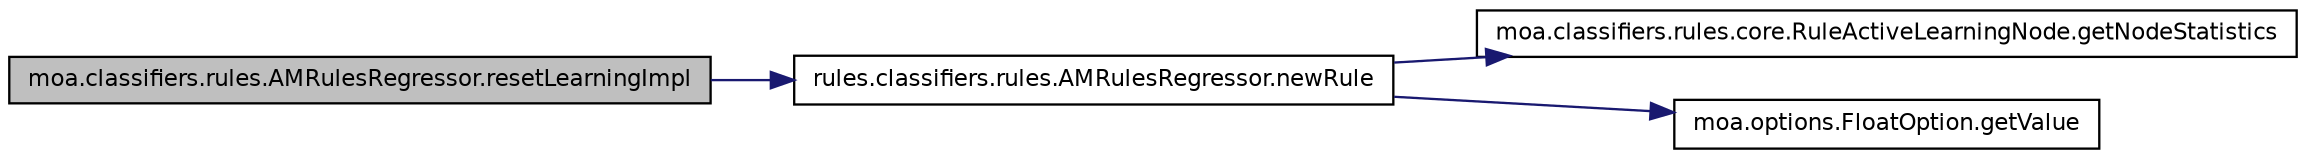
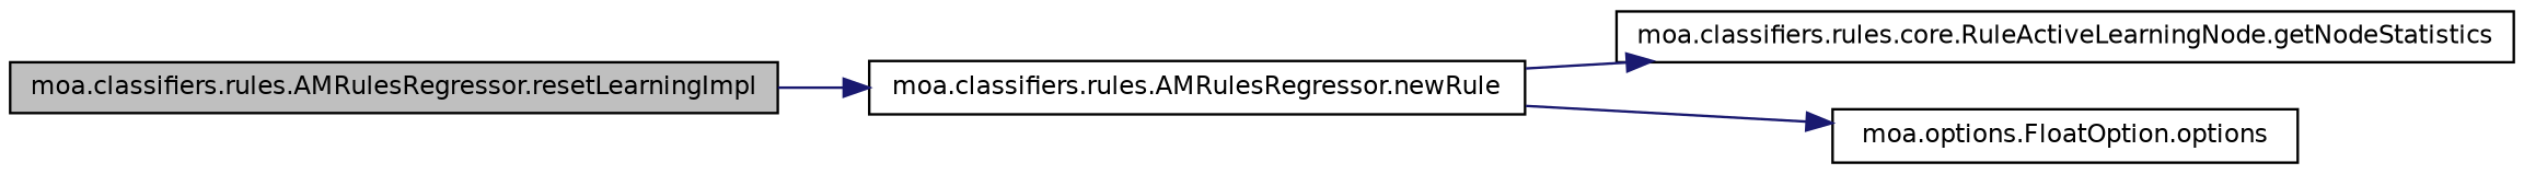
  digraph {
    rankdir=LR
    node [color=black fillcolor=white fontname=Helvetica fontsize=10 shape=record style=filled]
    edge [color=midnightblue fontname=Helvetica fontsize=10 labelfontname=Helvetica labelfontsize=10 style=solid]
    n1 [fillcolor=grey75 fontcolor=black height=0.2 label="moa.classifiers.rules.AMRulesRegressor.resetLearningImpl" width=0.4]
-   n2 [height=0.2 label="rules.classifiers.rules.AMRulesRegressor.newRule" width=0.4]
+   n2 [height=0.2 label="moa.classifiers.rules.AMRulesRegressor.newRule" width=0.4]
    n3 [height=0.2 label="moa.classifiers.rules.core.RuleActiveLearningNode.getNodeStatistics" width=0.4]
-   n4 [height=0.2 label="moa.options.FloatOption.getValue" width=0.4]
+   n4 [height=0.2 label="moa.options.FloatOption.options" width=0.4]
    n1 -> n2
    n2 -> n3
    n2 -> n4
  }
